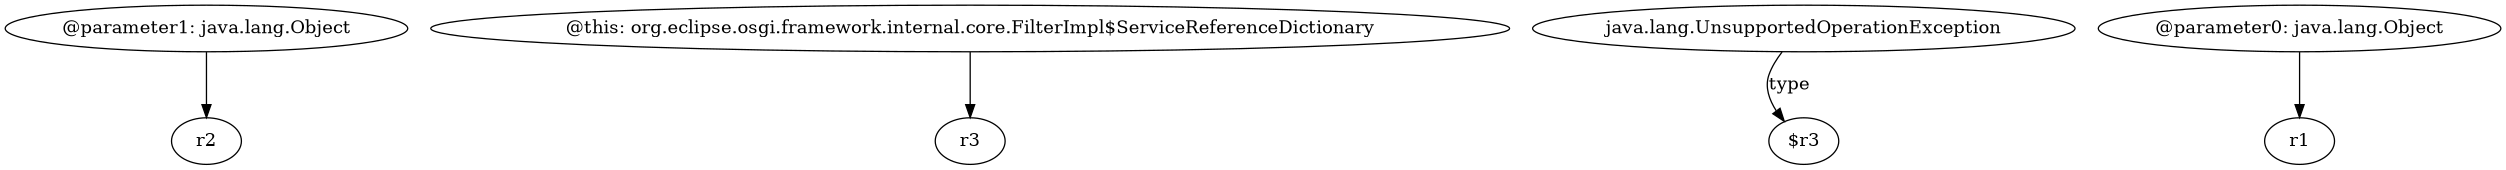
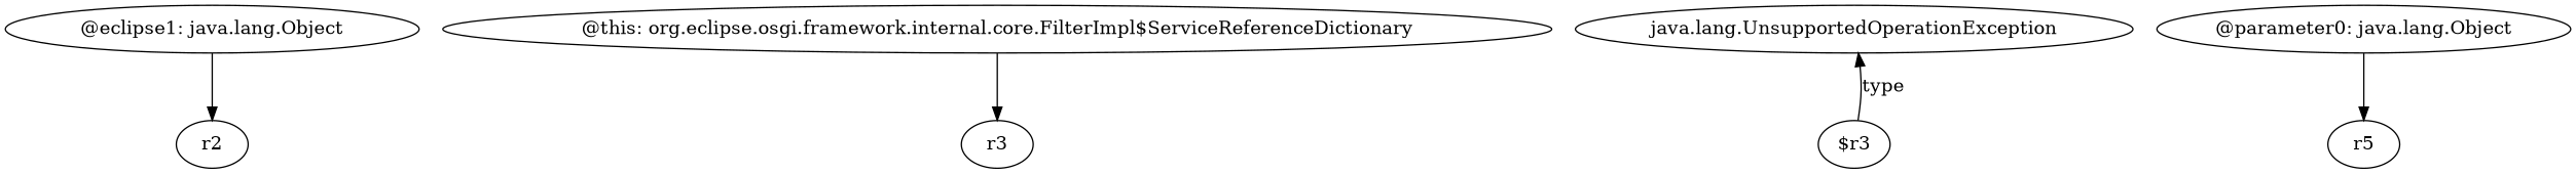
  digraph {
-   n1 [label="@parameter1: java.lang.Object"]
+   n1 [label="@eclipse1: java.lang.Object"]
    n2 [label=r2]
    n3 [label="@this: org.eclipse.osgi.framework.internal.core.FilterImpl$ServiceReferenceDictionary"]
    n4 [label=r3]
    n5 [label="java.lang.UnsupportedOperationException"]
    n6 [label="$r3"]
    n7 [label="@parameter0: java.lang.Object"]
-   n8 [label=r1]
+   n8 [label=r5]
    n1 -> n2
    n3 -> n4
-   n5 -> n6 [label=type]
+   n6 -> n5 [label=type]
    n7 -> n8
  }
